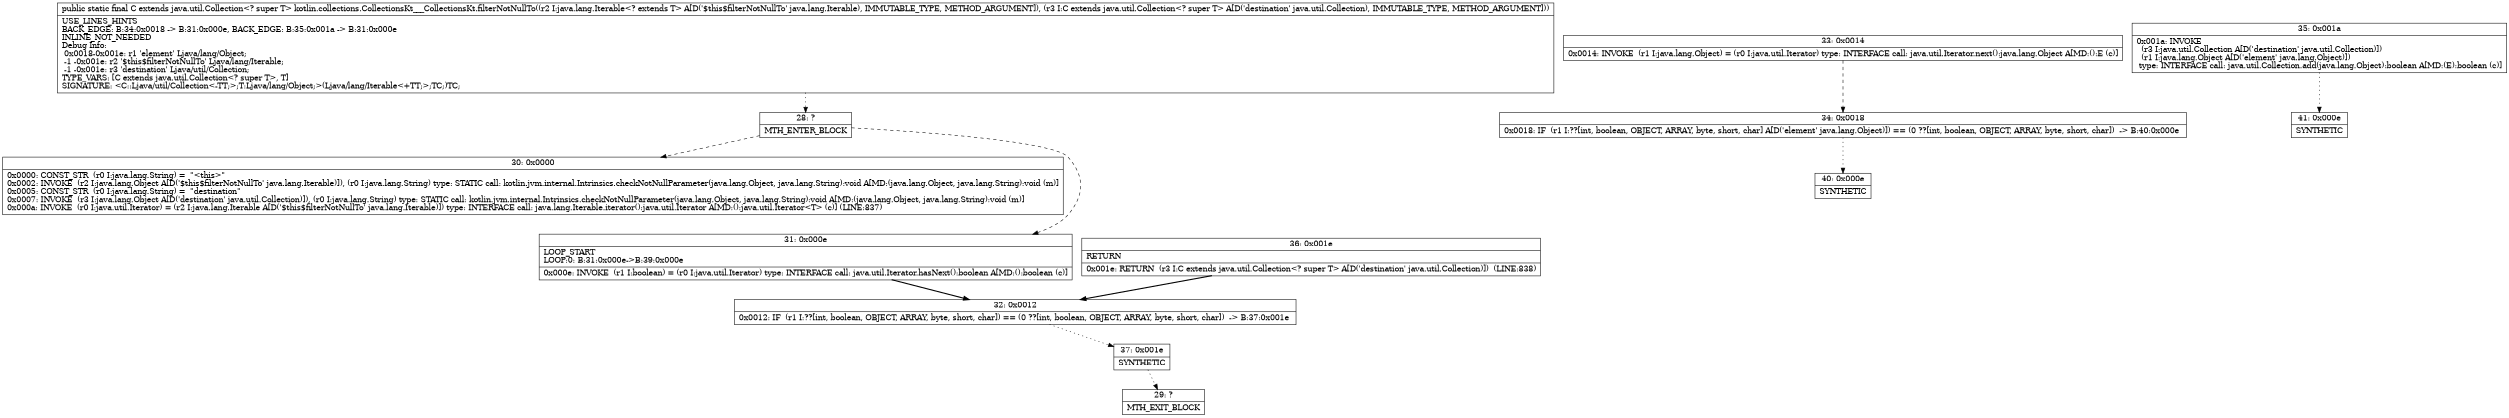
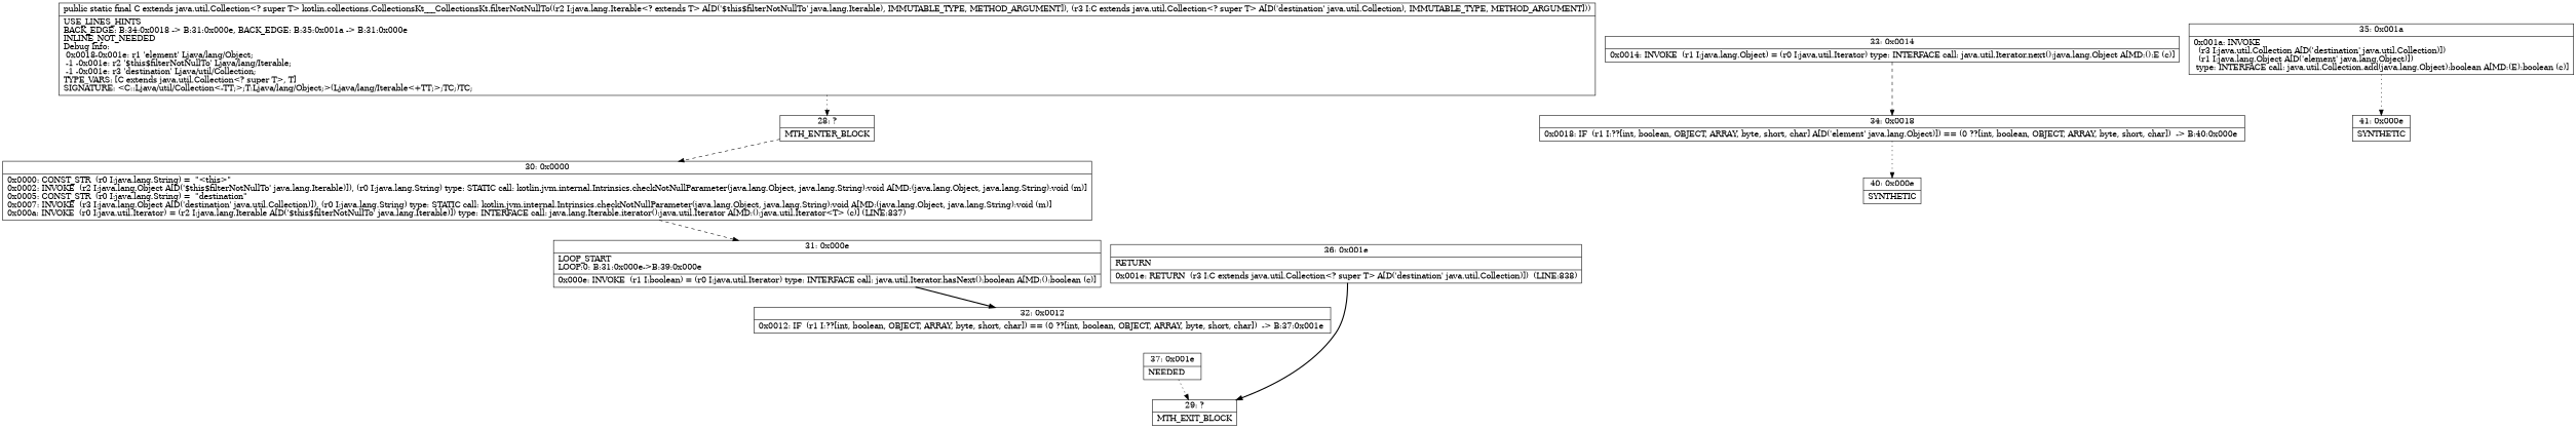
  digraph {
    node [shape=record]
    edge [style=dotted]
    n1 [label="{28\:\ ?|MTH_ENTER_BLOCK\l}"]
    n2 [label="{30\:\ 0x0000|0x0000: CONST_STR  (r0 I:java.lang.String) =  \"\<this\>\" \l0x0002: INVOKE  (r2 I:java.lang.Object A[D('$this$filterNotNullTo' java.lang.Iterable)]), (r0 I:java.lang.String) type: STATIC call: kotlin.jvm.internal.Intrinsics.checkNotNullParameter(java.lang.Object, java.lang.String):void A[MD:(java.lang.Object, java.lang.String):void (m)]\l0x0005: CONST_STR  (r0 I:java.lang.String) =  \"destination\" \l0x0007: INVOKE  (r3 I:java.lang.Object A[D('destination' java.util.Collection)]), (r0 I:java.lang.String) type: STATIC call: kotlin.jvm.internal.Intrinsics.checkNotNullParameter(java.lang.Object, java.lang.String):void A[MD:(java.lang.Object, java.lang.String):void (m)]\l0x000a: INVOKE  (r0 I:java.util.Iterator) = (r2 I:java.lang.Iterable A[D('$this$filterNotNullTo' java.lang.Iterable)]) type: INTERFACE call: java.lang.Iterable.iterator():java.util.Iterator A[MD:():java.util.Iterator\<T\> (c)] (LINE:837)\l}"]
    n3 [label="{31\:\ 0x000e|LOOP_START\lLOOP:0: B:31:0x000e\-\>B:39:0x000e\l|0x000e: INVOKE  (r1 I:boolean) = (r0 I:java.util.Iterator) type: INTERFACE call: java.util.Iterator.hasNext():boolean A[MD:():boolean (c)]\l}"]
    n4 [label="{32\:\ 0x0012|0x0012: IF  (r1 I:??[int, boolean, OBJECT, ARRAY, byte, short, char]) == (0 ??[int, boolean, OBJECT, ARRAY, byte, short, char])  \-\> B:37:0x001e \l}"]
-   n5 [label="{37\:\ 0x001e|SYNTHETIC\l}"]
+   n5 [label="{37\:\ 0x001e|NEEDED\l}"]
    n6 [label="{33\:\ 0x0014|0x0014: INVOKE  (r1 I:java.lang.Object) = (r0 I:java.util.Iterator) type: INTERFACE call: java.util.Iterator.next():java.lang.Object A[MD:():E (c)]\l}"]
    n7 [label="{34\:\ 0x0018|0x0018: IF  (r1 I:??[int, boolean, OBJECT, ARRAY, byte, short, char] A[D('element' java.lang.Object)]) == (0 ??[int, boolean, OBJECT, ARRAY, byte, short, char])  \-\> B:40:0x000e \l}"]
    n8 [label="{29\:\ ?|MTH_EXIT_BLOCK\l}"]
    n9 [label="{40\:\ 0x000e|SYNTHETIC\l}"]
    n10 [label="{35\:\ 0x001a|0x001a: INVOKE  \l  (r3 I:java.util.Collection A[D('destination' java.util.Collection)])\l  (r1 I:java.lang.Object A[D('element' java.lang.Object)])\l type: INTERFACE call: java.util.Collection.add(java.lang.Object):boolean A[MD:(E):boolean (c)]\l}"]
    n11 [label="{41\:\ 0x000e|SYNTHETIC\l}"]
    n12 [label="{36\:\ 0x001e|RETURN\l|0x001e: RETURN  (r3 I:C extends java.util.Collection\<? super T\> A[D('destination' java.util.Collection)])  (LINE:838)\l}"]
    n13 [label="{public static final C extends java.util.Collection\<? super T\> kotlin.collections.CollectionsKt___CollectionsKt.filterNotNullTo((r2 I:java.lang.Iterable\<? extends T\> A[D('$this$filterNotNullTo' java.lang.Iterable), IMMUTABLE_TYPE, METHOD_ARGUMENT]), (r3 I:C extends java.util.Collection\<? super T\> A[D('destination' java.util.Collection), IMMUTABLE_TYPE, METHOD_ARGUMENT]))  | USE_LINES_HINTS\lBACK_EDGE: B:34:0x0018 \-\> B:31:0x000e, BACK_EDGE: B:35:0x001a \-\> B:31:0x000e\lINLINE_NOT_NEEDED\lDebug Info:\l  0x0018\-0x001e: r1 'element' Ljava\/lang\/Object;\l  \-1 \-0x001e: r2 '$this$filterNotNullTo' Ljava\/lang\/Iterable;\l  \-1 \-0x001e: r3 'destination' Ljava\/util\/Collection;\lTYPE_VARS: [C extends java.util.Collection\<? super T\>, T]\lSIGNATURE: \<C::Ljava\/util\/Collection\<\-TT;\>;T:Ljava\/lang\/Object;\>(Ljava\/lang\/Iterable\<+TT;\>;TC;)TC;\l}"]
    n1 -> n2 [style=dashed]
-   n1 -> n3 [style=dashed]
+   n2 -> n3 [style=dashed]
    n3 -> n4 [style=bold]
-   n4 -> n5
    n5 -> n8
    n6 -> n7 [style=dashed]
    n7 -> n9
    n10 -> n11
-   n12 -> n4 [style=bold]
+   n12 -> n8 [style=bold]
    n13 -> n1
  }
